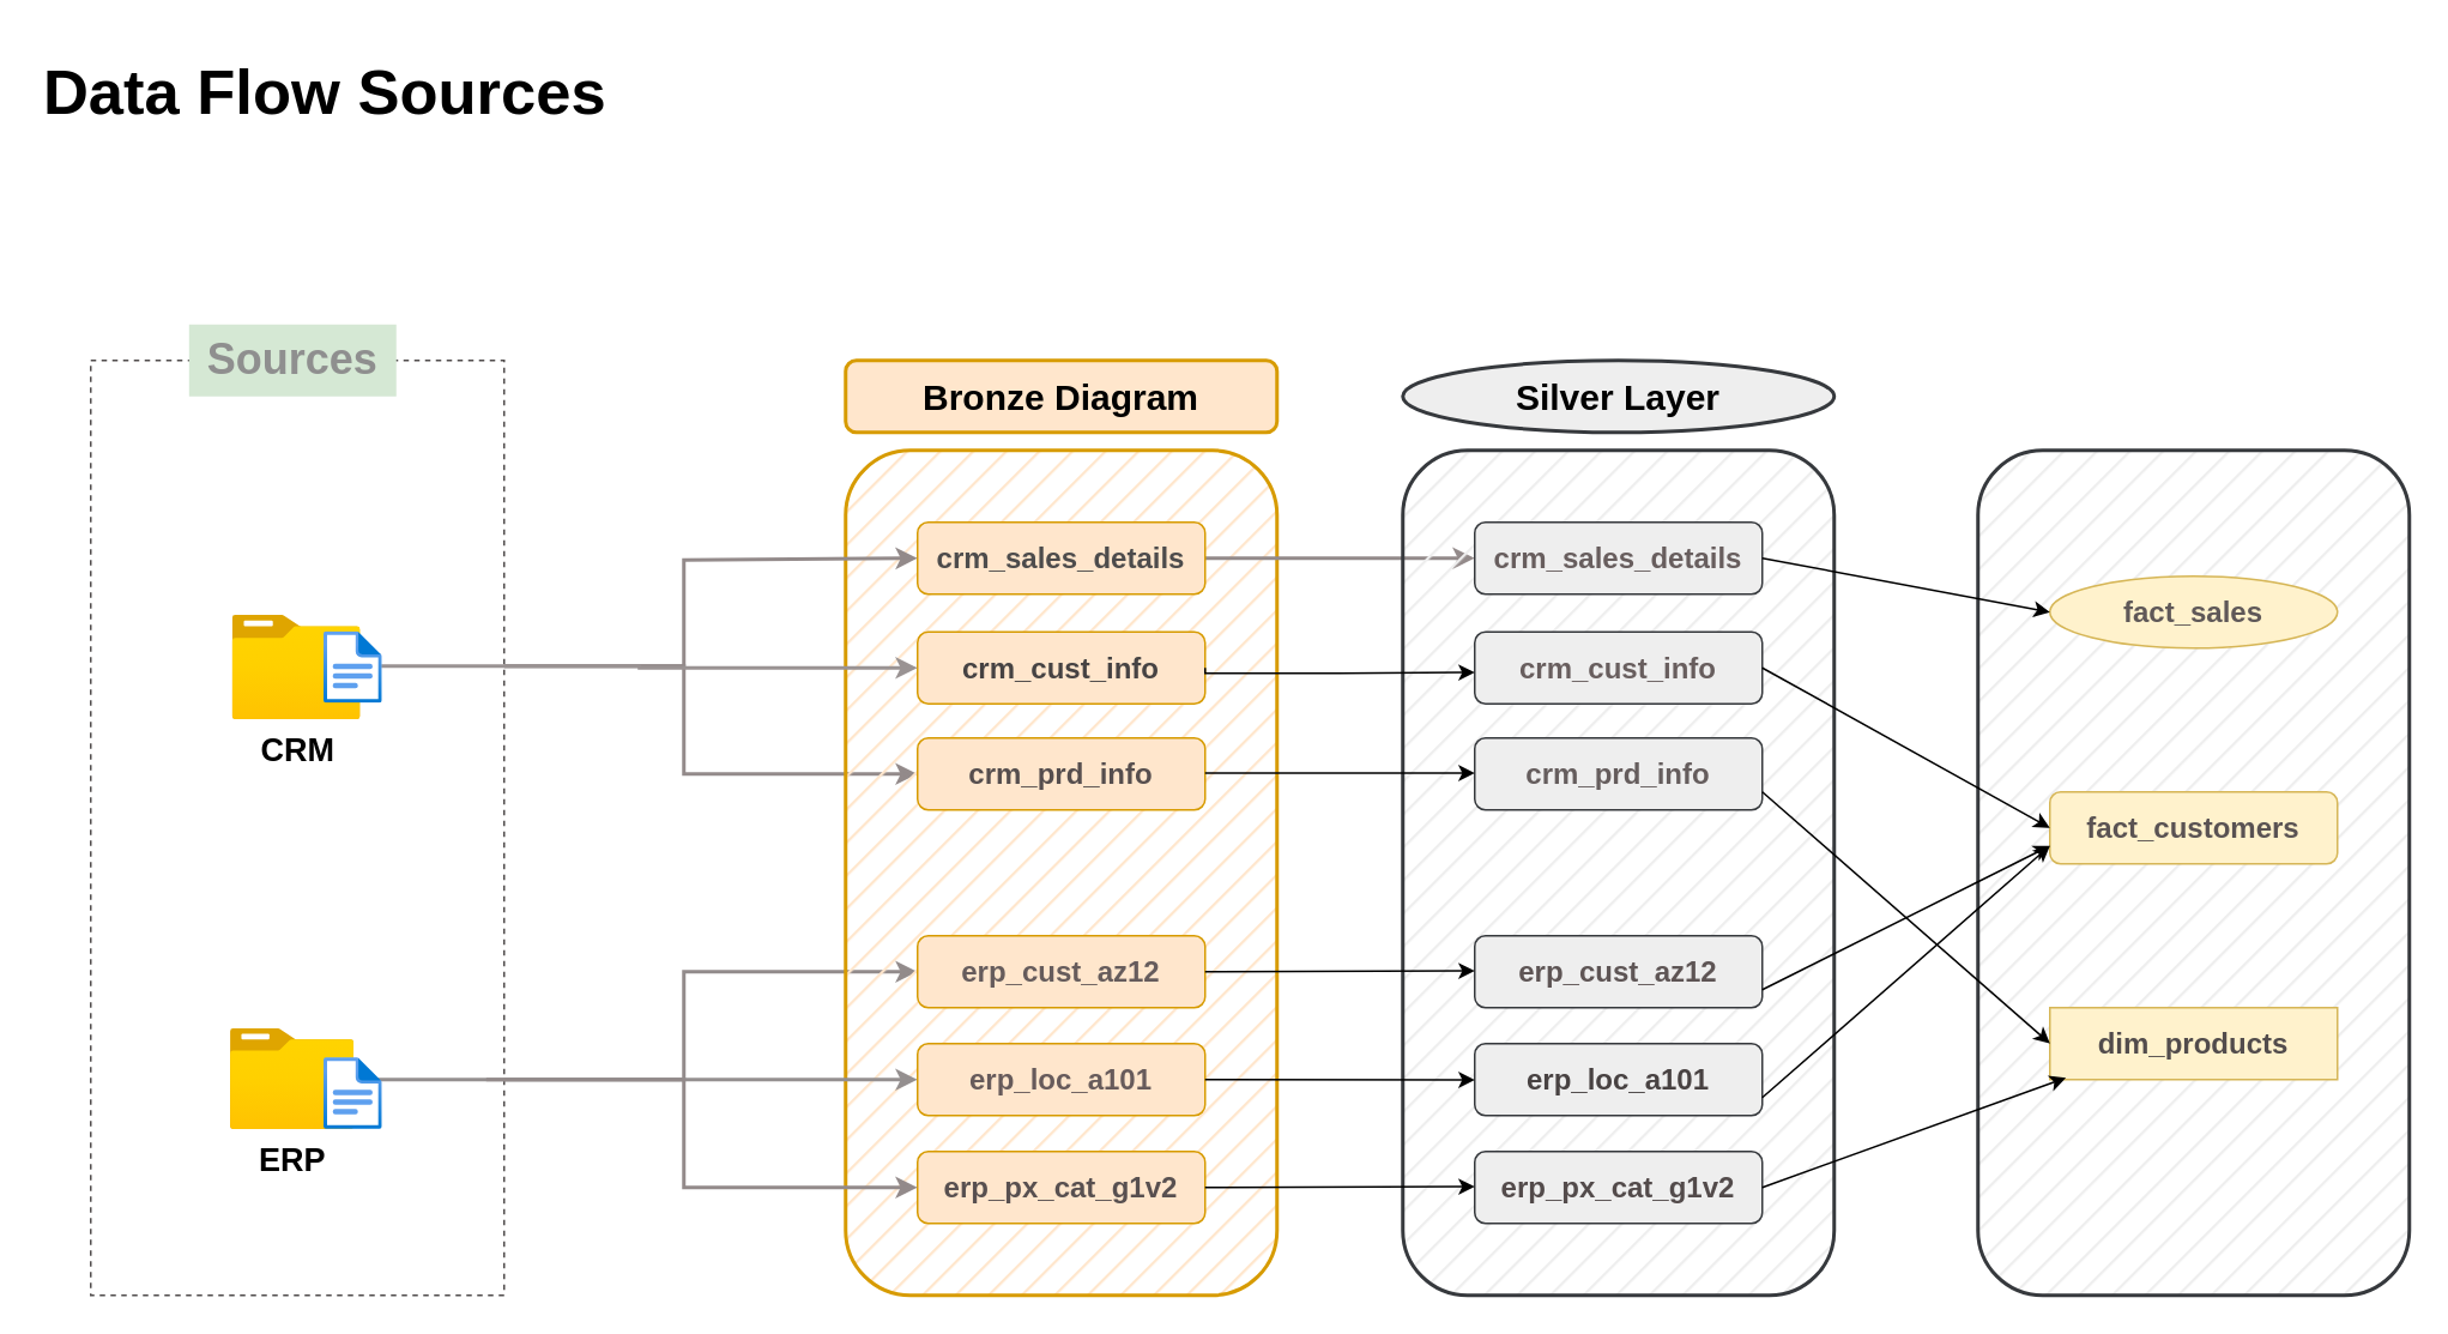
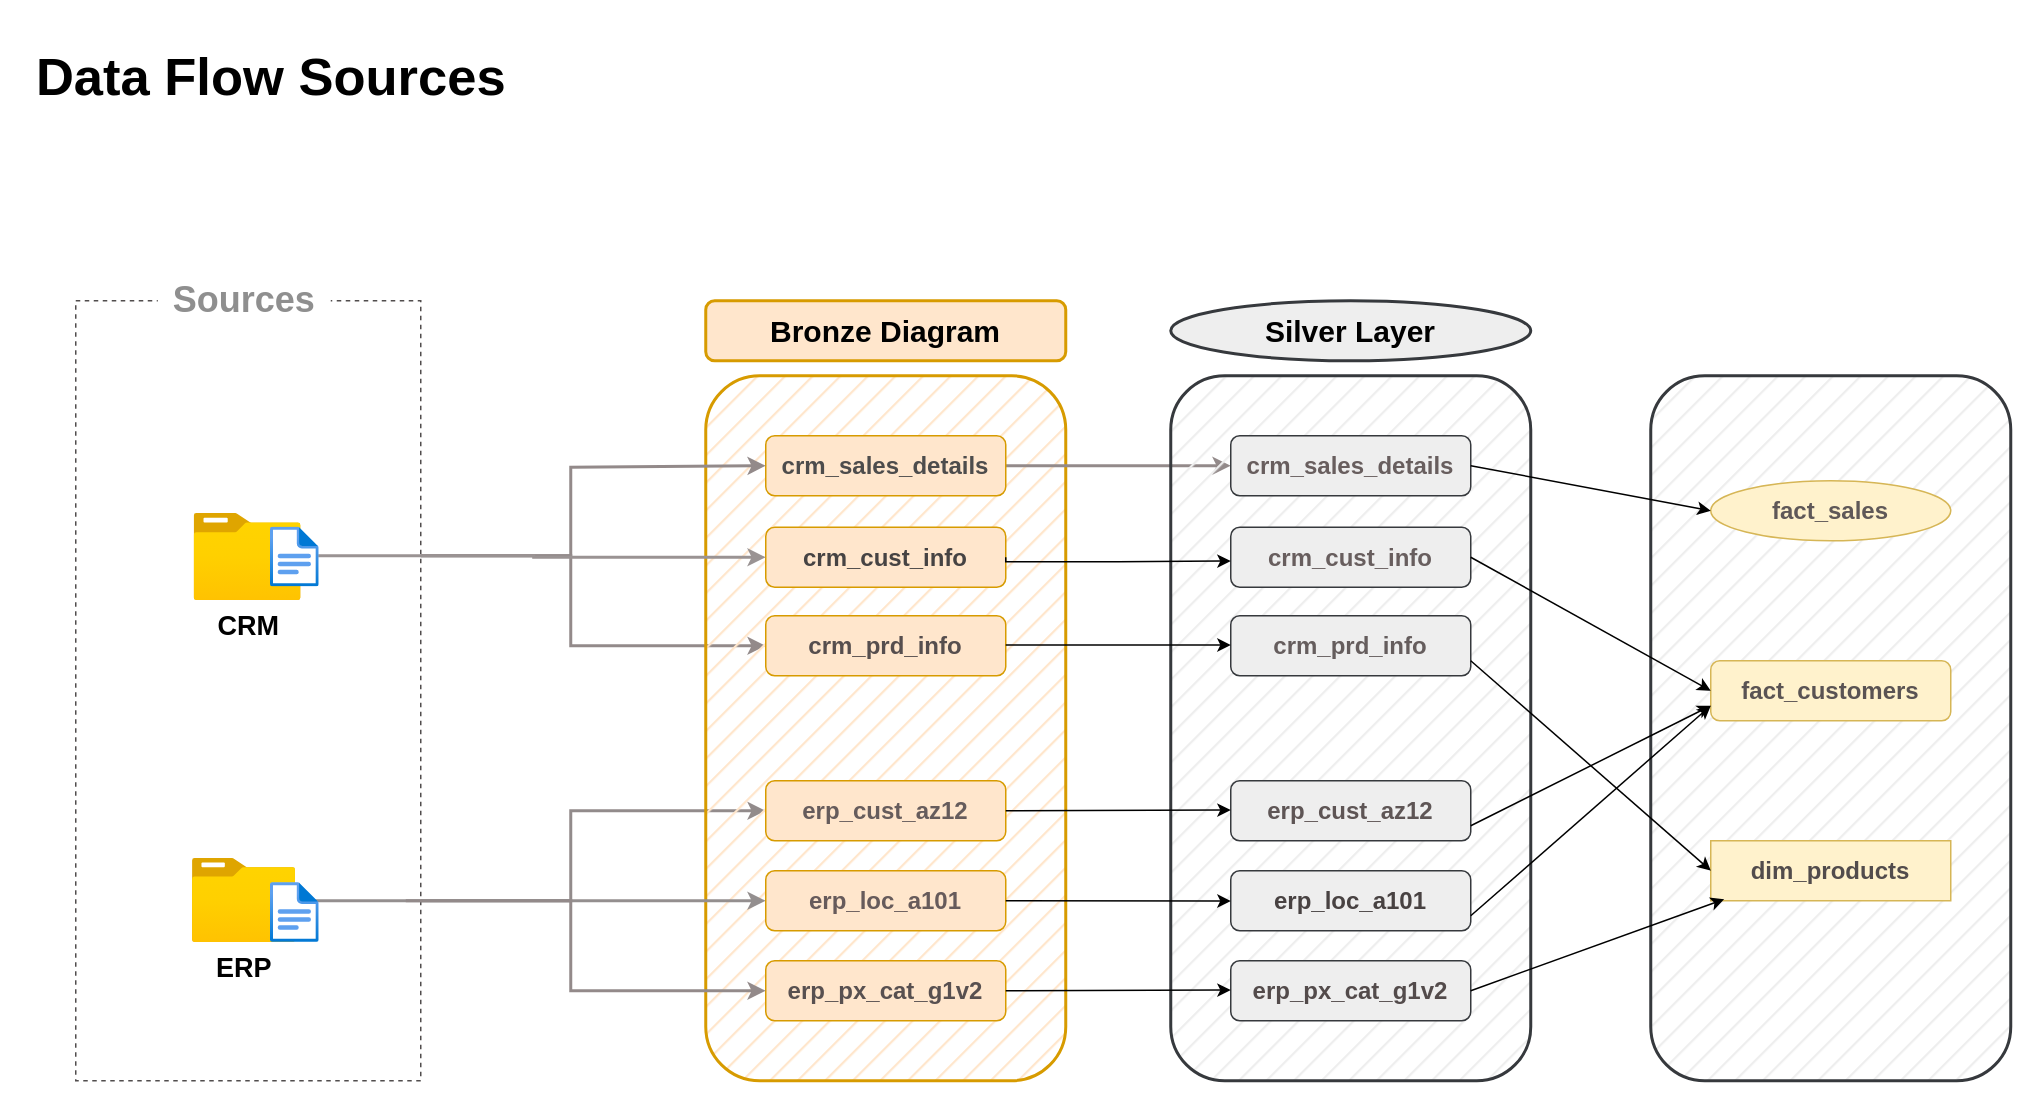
  <mxCell id="0" />
  <mxCell id="1" parent="0" />
  <mxCell id="2" style="edgeStyle=orthogonalEdgeStyle;rounded=0;orthogonalLoop=1;jettySize=auto;html=1;strokeWidth=2;strokeColor=light-dark(#938a8a, #ededed);" parent="1" target="15" edge="1"><mxGeometry relative="1" as="geometry"><Array as="points"><mxPoint x="380" y="370" /><mxPoint x="380" y="430" /></Array><mxPoint x="280" y="370" as="sourcePoint" /><mxPoint x="480" y="420" as="targetPoint" /></mxGeometry></mxCell>
  <mxCell id="3" style="edgeStyle=orthogonalEdgeStyle;rounded=0;orthogonalLoop=1;jettySize=auto;html=1;strokeWidth=2;strokeColor=light-dark(#928b8b, #ededed);entryX=0;entryY=0.5;entryDx=0;entryDy=0;" parent="1" source="4" target="16" edge="1"><mxGeometry relative="1" as="geometry"><Array as="points"><mxPoint x="380" y="600" /><mxPoint x="380" y="540" /></Array></mxGeometry></mxCell>
  <mxCell id="4" value="" style="rounded=0;whiteSpace=wrap;html=1;fillColor=none;dashed=1;strokeColor=light-dark(#514d4d, #ededed);" parent="1" vertex="1"><mxGeometry x="50" y="200" width="230" height="520" as="geometry" /></mxCell>
- <mxCell id="5" value="&lt;font style=&quot;font-size: 24px; color: rgb(143, 143, 143);&quot;&gt;&lt;b&gt;Sources&lt;/b&gt;&lt;/font&gt;" style="rounded=0;whiteSpace=wrap;html=1;strokeColor=none;fillColor=#d5e8d4;" parent="1" vertex="1"><mxGeometry x="104.71" y="180" width="115.29" height="40" as="geometry" /></mxCell>
+ <mxCell id="5" value="&lt;font style=&quot;font-size: 24px; color: rgb(143, 143, 143);&quot;&gt;&lt;b&gt;Sources&lt;/b&gt;&lt;/font&gt;" style="rounded=0;whiteSpace=wrap;html=1;strokeColor=none;" parent="1" vertex="1"><mxGeometry x="104.71" y="180" width="115.29" height="40" as="geometry" /></mxCell>
  <mxCell id="6" value="&lt;font style=&quot;font-size: 20px;&quot;&gt;&lt;b&gt;Bronze Diagram&lt;/b&gt;&lt;/font&gt;" style="rounded=1;whiteSpace=wrap;html=1;fillColor=#ffe6cc;strokeColor=#d79b00;fillStyle=auto;strokeWidth=2;" parent="1" vertex="1"><mxGeometry x="470" y="200" width="240" height="40" as="geometry" /></mxCell>
  <mxCell id="7" value="" style="rounded=1;whiteSpace=wrap;html=1;fillColor=#ffe6cc;fillStyle=hatch;strokeColor=#d79b00;strokeWidth=2;" parent="1" vertex="1"><mxGeometry x="470" y="250" width="240" height="470" as="geometry" /></mxCell>
  <mxCell id="8" value="&lt;font style=&quot;font-size: 18px;&quot;&gt;&lt;b&gt;CRM&lt;/b&gt;&lt;/font&gt;" style="image;aspect=fixed;html=1;points=[];align=center;fontSize=12;image=img/lib/azure2/general/Folder_Blank.svg;" parent="1" vertex="1"><mxGeometry x="129" y="342" width="71.46" height="58" as="geometry" /></mxCell>
  <mxCell id="9" value="&lt;font style=&quot;font-size: 18px;&quot;&gt;&lt;b&gt;ERP&lt;/b&gt;&lt;/font&gt;" style="image;aspect=fixed;html=1;points=[];align=center;fontSize=12;image=img/lib/azure2/general/Folder_Blank.svg;" parent="1" vertex="1"><mxGeometry x="127.86" y="572" width="69" height="56.0" as="geometry" /></mxCell>
  <mxCell id="10" style="edgeStyle=orthogonalEdgeStyle;rounded=0;orthogonalLoop=1;jettySize=auto;html=1;strokeWidth=2;strokeColor=light-dark(#948f8f, #ededed);exitX=0.901;exitY=0.5;exitDx=0;exitDy=0;exitPerimeter=0;" parent="1" source="9" target="17" edge="1"><mxGeometry relative="1" as="geometry"><Array as="points" /><mxPoint x="200" y="600" as="sourcePoint" /></mxGeometry></mxCell>
  <mxCell id="11" value="&lt;font&gt;&lt;span&gt;Data Flow Sources&lt;/span&gt;&lt;/font&gt;" style="text;html=1;align=center;verticalAlign=middle;resizable=0;points=[];autosize=1;strokeColor=none;fillColor=none;fontSize=35;fontStyle=1" parent="1" vertex="1"><mxGeometry x="20" y="20" width="320" height="60" as="geometry" /></mxCell>
  <mxCell id="12" value="" style="edgeStyle=orthogonalEdgeStyle;rounded=0;orthogonalLoop=1;jettySize=auto;html=1;strokeWidth=2;strokeColor=light-dark(#938a8a, #ededed);" parent="1" source="13" target="21" edge="1"><mxGeometry relative="1" as="geometry" /></mxCell>
  <mxCell id="13" value="&lt;font&gt;crm_sales_details&lt;/font&gt;" style="rounded=1;whiteSpace=wrap;html=1;fillColor=#ffe6cc;strokeColor=#d79b00;fillStyle=auto;fontSize=16;fontStyle=1;fontColor=light-dark(#4d4c4c, #ededed);" parent="1" vertex="1"><mxGeometry x="510" y="290" width="160" height="40" as="geometry" /></mxCell>
  <mxCell id="14" value="&lt;font&gt;crm_cust_info&lt;/font&gt;" style="rounded=1;whiteSpace=wrap;html=1;fillColor=#ffe6cc;strokeColor=#d79b00;fillStyle=auto;fontSize=16;fontStyle=1;fontColor=light-dark(#464343, #ededed);" parent="1" vertex="1"><mxGeometry x="510" y="351" width="160" height="40" as="geometry" /></mxCell>
  <mxCell id="15" value="crm_prd_info" style="rounded=1;whiteSpace=wrap;html=1;fillColor=#ffe6cc;strokeColor=#d79b00;fillStyle=auto;fontSize=16;fontStyle=1;fontColor=light-dark(#564e4e, #ededed);" parent="1" vertex="1"><mxGeometry x="510" y="410" width="160" height="40" as="geometry" /></mxCell>
  <mxCell id="16" value="&lt;font&gt;erp_cust_az12&lt;/font&gt;" style="rounded=1;whiteSpace=wrap;html=1;fillColor=#ffe6cc;strokeColor=#d79b00;fillStyle=auto;fontSize=16;fontStyle=1;fontColor=light-dark(#665c5c, #ededed);" parent="1" vertex="1"><mxGeometry x="510" y="520" width="160" height="40" as="geometry" /></mxCell>
  <mxCell id="17" value="&lt;font&gt;erp_loc_a101&lt;/font&gt;" style="rounded=1;whiteSpace=wrap;html=1;fillColor=#ffe6cc;strokeColor=#d79b00;fillStyle=auto;fontSize=16;fontStyle=1;fontColor=light-dark(#675b5b, #ededed);" parent="1" vertex="1"><mxGeometry x="510" y="580" width="160" height="40" as="geometry" /></mxCell>
  <mxCell id="18" value="&lt;font&gt;erp_px_cat_g1v2&lt;/font&gt;" style="rounded=1;whiteSpace=wrap;html=1;fillColor=#ffe6cc;strokeColor=#d79b00;fillStyle=auto;fontSize=16;fontStyle=1;fontColor=light-dark(#585050, #ededed);" parent="1" vertex="1"><mxGeometry x="510" y="640" width="160" height="40" as="geometry" /></mxCell>
  <mxCell id="19" value="&lt;font style=&quot;font-size: 20px;&quot;&gt;&lt;b&gt;Silver Layer&lt;/b&gt;&lt;/font&gt;" style="ellipse;whiteSpace=wrap;html=1;fillColor=#eeeeee;strokeColor=#36393d;fillStyle=auto;strokeWidth=2;" parent="1" vertex="1"><mxGeometry x="780" y="200" width="240" height="40" as="geometry" /></mxCell>
  <mxCell id="20" value="" style="rounded=1;whiteSpace=wrap;html=1;fillColor=#eeeeee;fillStyle=hatch;strokeColor=#36393d;strokeWidth=2;" parent="1" vertex="1"><mxGeometry x="780" y="250" width="240" height="470" as="geometry" /></mxCell>
  <mxCell id="21" value="&lt;font&gt;crm_sales_details&lt;/font&gt;" style="rounded=1;whiteSpace=wrap;html=1;fillColor=#eeeeee;strokeColor=#36393d;fillStyle=auto;fontSize=16;fontStyle=1;fontColor=light-dark(#685e5e, #ededed);" parent="1" vertex="1"><mxGeometry x="820" y="290" width="160" height="40" as="geometry" /></mxCell>
  <mxCell id="22" value="&lt;font&gt;crm_cust_info&lt;/font&gt;" style="rounded=1;whiteSpace=wrap;html=1;fillColor=#eeeeee;strokeColor=#36393d;fillStyle=auto;fontSize=16;fontStyle=1;fontColor=light-dark(#685e5e, #ededed);" parent="1" vertex="1"><mxGeometry x="820" y="351" width="160" height="40" as="geometry" /></mxCell>
  <mxCell id="23" value="crm_prd_info" style="rounded=1;whiteSpace=wrap;html=1;fillColor=#eeeeee;strokeColor=#36393d;fillStyle=auto;fontSize=16;fontStyle=1;fontColor=light-dark(#655d5d, #ededed);" parent="1" vertex="1"><mxGeometry x="820" y="410" width="160" height="40" as="geometry" /></mxCell>
  <mxCell id="24" value="&lt;font&gt;erp_cust_az12&lt;/font&gt;" style="rounded=1;whiteSpace=wrap;html=1;fillColor=#eeeeee;strokeColor=#36393d;fillStyle=auto;fontSize=16;fontStyle=1;fontColor=light-dark(#5e5555, #ededed);" parent="1" vertex="1"><mxGeometry x="820" y="520" width="160" height="40" as="geometry" /></mxCell>
  <mxCell id="25" value="&lt;font&gt;erp_loc_a101&lt;/font&gt;" style="rounded=1;whiteSpace=wrap;html=1;fillColor=#eeeeee;strokeColor=#36393d;fillStyle=auto;fontSize=16;fontStyle=1;fontColor=light-dark(#484242, #ededed);" parent="1" vertex="1"><mxGeometry x="820" y="580" width="160" height="40" as="geometry" /></mxCell>
  <mxCell id="26" value="&lt;font&gt;erp_px_cat_g1v2&lt;/font&gt;" style="rounded=1;whiteSpace=wrap;html=1;fillColor=#eeeeee;strokeColor=#36393d;fillStyle=auto;fontSize=16;fontStyle=1;fontColor=light-dark(#534b4b, #ededed);" parent="1" vertex="1"><mxGeometry x="820" y="640" width="160" height="40" as="geometry" /></mxCell>
  <mxCell id="27" value="" style="edgeStyle=orthogonalEdgeStyle;rounded=0;orthogonalLoop=1;jettySize=auto;html=1;exitX=1;exitY=0.5;exitDx=0;exitDy=0;" parent="1" source="14" edge="1"><mxGeometry relative="1" as="geometry"><mxPoint x="730" y="373.5" as="sourcePoint" /><mxPoint x="820" y="373.5" as="targetPoint" /><Array as="points"><mxPoint x="670" y="374" /><mxPoint x="745" y="374" /></Array></mxGeometry></mxCell>
  <mxCell id="28" value="" style="edgeStyle=orthogonalEdgeStyle;rounded=0;orthogonalLoop=1;jettySize=auto;html=1;" parent="1" source="15" edge="1"><mxGeometry relative="1" as="geometry"><mxPoint x="690" y="429.5" as="sourcePoint" /><mxPoint x="820" y="429.5" as="targetPoint" /></mxGeometry></mxCell>
  <mxCell id="29" value="" style="endArrow=classic;html=1;rounded=0;entryX=0.042;entryY=0.745;entryDx=0;entryDy=0;entryPerimeter=0;exitX=1;exitY=0.5;exitDx=0;exitDy=0;" parent="1" source="17" edge="1"><mxGeometry width="50" height="50" relative="1" as="geometry"><mxPoint x="729.92" y="600" as="sourcePoint" /><mxPoint x="820" y="600.15" as="targetPoint" /></mxGeometry></mxCell>
  <mxCell id="30" value="" style="endArrow=classic;html=1;rounded=0;entryX=0.042;entryY=0.617;entryDx=0;entryDy=0;entryPerimeter=0;exitX=1;exitY=0.5;exitDx=0;exitDy=0;" parent="1" source="16" edge="1"><mxGeometry width="50" height="50" relative="1" as="geometry"><mxPoint x="729.92" y="539.51" as="sourcePoint" /><mxPoint x="820" y="539.5" as="targetPoint" /></mxGeometry></mxCell>
  <mxCell id="31" value="" style="endArrow=classic;html=1;rounded=0;entryX=0.042;entryY=0.872;entryDx=0;entryDy=0;entryPerimeter=0;exitX=1;exitY=0.5;exitDx=0;exitDy=0;" parent="1" source="18" edge="1"><mxGeometry width="50" height="50" relative="1" as="geometry"><mxPoint x="729.92" y="659.66" as="sourcePoint" /><mxPoint x="820" y="659.5" as="targetPoint" /></mxGeometry></mxCell>
  <mxCell id="32" style="edgeStyle=orthogonalEdgeStyle;rounded=0;orthogonalLoop=1;jettySize=auto;html=1;entryX=0;entryY=0.5;entryDx=0;entryDy=0;strokeWidth=2;strokeColor=light-dark(#938a8a, #9f9f9f);" parent="1" source="4" target="13" edge="1"><mxGeometry relative="1" as="geometry"><Array as="points"><mxPoint x="380" y="370" /><mxPoint x="380" y="311" /></Array></mxGeometry></mxCell>
  <mxCell id="33" style="edgeStyle=orthogonalEdgeStyle;rounded=0;orthogonalLoop=1;jettySize=auto;html=1;entryX=0;entryY=0.5;entryDx=0;entryDy=0;strokeWidth=2;strokeColor=light-dark(#938a8a, #ededed);" parent="1" target="18" edge="1"><mxGeometry relative="1" as="geometry"><Array as="points"><mxPoint x="380" y="600" /><mxPoint x="380" y="660" /></Array><mxPoint x="270" y="600" as="sourcePoint" /></mxGeometry></mxCell>
  <mxCell id="34" value="" style="rounded=1;whiteSpace=wrap;html=1;fillColor=#eeeeee;fillStyle=hatch;strokeColor=#36393d;strokeWidth=2;" parent="1" vertex="1"><mxGeometry x="1100" y="250" width="240" height="470" as="geometry" /></mxCell>
  <mxCell id="35" value="&lt;font&gt;fact_sales&lt;/font&gt;" style="ellipse;whiteSpace=wrap;html=1;fillColor=#fff2cc;strokeColor=#d6b656;fillStyle=auto;fontSize=16;fontStyle=1;fontColor=light-dark(#5f5858, #ededed);" parent="1" vertex="1"><mxGeometry x="1140" y="320" width="160" height="40" as="geometry" /></mxCell>
  <mxCell id="36" value="&lt;font&gt;fact_customers&lt;/font&gt;" style="rounded=1;whiteSpace=wrap;html=1;fillColor=#fff2cc;strokeColor=#d6b656;fillStyle=auto;fontSize=16;fontStyle=1;fontColor=light-dark(#5a5353, #ededed);" parent="1" vertex="1"><mxGeometry x="1140" y="440" width="160" height="40" as="geometry" /></mxCell>
  <mxCell id="37" value="dim_products" style="whiteSpace=wrap;html=1;fillColor=#fff2cc;strokeColor=#d6b656;fillStyle=auto;fontSize=16;fontStyle=1;fontColor=light-dark(#524c4c, #ededed);rounded=0;" parent="1" vertex="1"><mxGeometry x="1140" y="560" width="160" height="40" as="geometry" /></mxCell>
  <mxCell id="38" value="" style="endArrow=classic;html=1;rounded=0;jumpStyle=gap;exitX=1;exitY=0.75;exitDx=0;exitDy=0;" parent="1" source="24" edge="1"><mxGeometry width="50" height="50" relative="1" as="geometry"><mxPoint x="1010" y="539.5" as="sourcePoint" /><mxPoint x="1140" y="470" as="targetPoint" /></mxGeometry></mxCell>
  <mxCell id="39" value="" style="endArrow=classic;html=1;rounded=0;exitX=1;exitY=0.75;exitDx=0;exitDy=0;" parent="1" source="25" edge="1"><mxGeometry width="50" height="50" relative="1" as="geometry"><mxPoint x="1010" y="599" as="sourcePoint" /><mxPoint x="1140" y="470" as="targetPoint" /></mxGeometry></mxCell>
  <mxCell id="40" value="" style="endArrow=classic;html=1;rounded=0;entryX=0.056;entryY=0.975;entryDx=0;entryDy=0;entryPerimeter=0;exitX=1;exitY=0.5;exitDx=0;exitDy=0;" parent="1" source="26" target="37" edge="1"><mxGeometry width="50" height="50" relative="1" as="geometry"><mxPoint x="1010" y="659.5" as="sourcePoint" /><mxPoint x="1100" y="659.5" as="targetPoint" /></mxGeometry></mxCell>
  <mxCell id="41" value="" style="endArrow=classic;html=1;rounded=0;entryX=0.167;entryY=0.702;entryDx=0;entryDy=0;entryPerimeter=0;exitX=1;exitY=0.75;exitDx=0;exitDy=0;" parent="1" source="23" target="34" edge="1"><mxGeometry width="50" height="50" relative="1" as="geometry"><mxPoint x="1010" y="429.5" as="sourcePoint" /><mxPoint x="1100" y="429.5" as="targetPoint" /></mxGeometry></mxCell>
  <mxCell id="42" value="" style="endArrow=classic;html=1;rounded=0;entryX=0;entryY=0.5;entryDx=0;entryDy=0;exitX=1;exitY=0.5;exitDx=0;exitDy=0;" parent="1" source="21" target="35" edge="1"><mxGeometry width="50" height="50" relative="1" as="geometry"><mxPoint x="1010" y="309.5" as="sourcePoint" /><mxPoint x="1100" y="309.5" as="targetPoint" /></mxGeometry></mxCell>
  <mxCell id="43" value="" style="endArrow=classic;html=1;rounded=0;entryX=0;entryY=0.5;entryDx=0;entryDy=0;exitX=1;exitY=0.5;exitDx=0;exitDy=0;" parent="1" source="22" target="36" edge="1"><mxGeometry width="50" height="50" relative="1" as="geometry"><mxPoint x="1010" y="373.5" as="sourcePoint" /><mxPoint x="1100" y="373.5" as="targetPoint" /></mxGeometry></mxCell>
  <mxCell id="44" style="edgeStyle=orthogonalEdgeStyle;rounded=0;orthogonalLoop=1;jettySize=auto;html=1;entryX=0;entryY=0.5;entryDx=0;entryDy=0;exitX=0.952;exitY=0.483;exitDx=0;exitDy=0;exitPerimeter=0;strokeWidth=2;strokeColor=light-dark(#9a9393, #ededed);" parent="1" source="8" target="14" edge="1"><mxGeometry relative="1" as="geometry"><mxPoint x="256.86" y="370.65" as="sourcePoint" /><mxPoint x="496.94" y="370.5" as="targetPoint" /><Array as="points" /></mxGeometry></mxCell>
  <mxCell id="45" value="" style="image;aspect=fixed;html=1;points=[];align=center;fontSize=12;image=img/lib/azure2/general/File.svg;" vertex="1" parent="1"><mxGeometry x="180" y="351" width="32.46" height="40" as="geometry" /></mxCell>
  <mxCell id="46" value="" style="image;aspect=fixed;html=1;points=[];align=center;fontSize=12;image=img/lib/azure2/general/File.svg;" vertex="1" parent="1"><mxGeometry x="180" y="588" width="32.46" height="40" as="geometry" /></mxCell>
